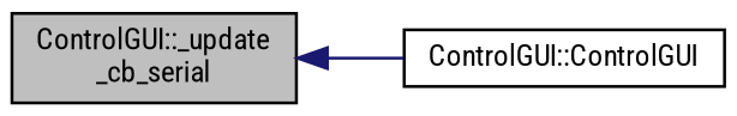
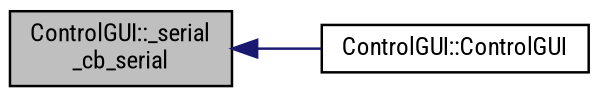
  digraph {
    rankdir=LR
    fontname="Roboto Condensed"
    node [color=black fontname="Roboto Condensed" fontsize=10 shape=record style=filled]
-   n1 [fillcolor=grey75 fontcolor=black height=0.2 label="ControlGUI::_update\l_cb_serial" width=0.4]
+   n1 [fillcolor=grey75 fontcolor=black height=0.2 label="ControlGUI::_serial\l_cb_serial" width=0.4]
    n2 [fillcolor=white height=0.2 label="ControlGUI::ControlGUI" width=0.4]
    n1 -> n2 [color=midnightblue dir=back fontname="Roboto Condensed" fontsize=10 labelfontname=Helvetica labelfontsize=10 style=solid]
  }
